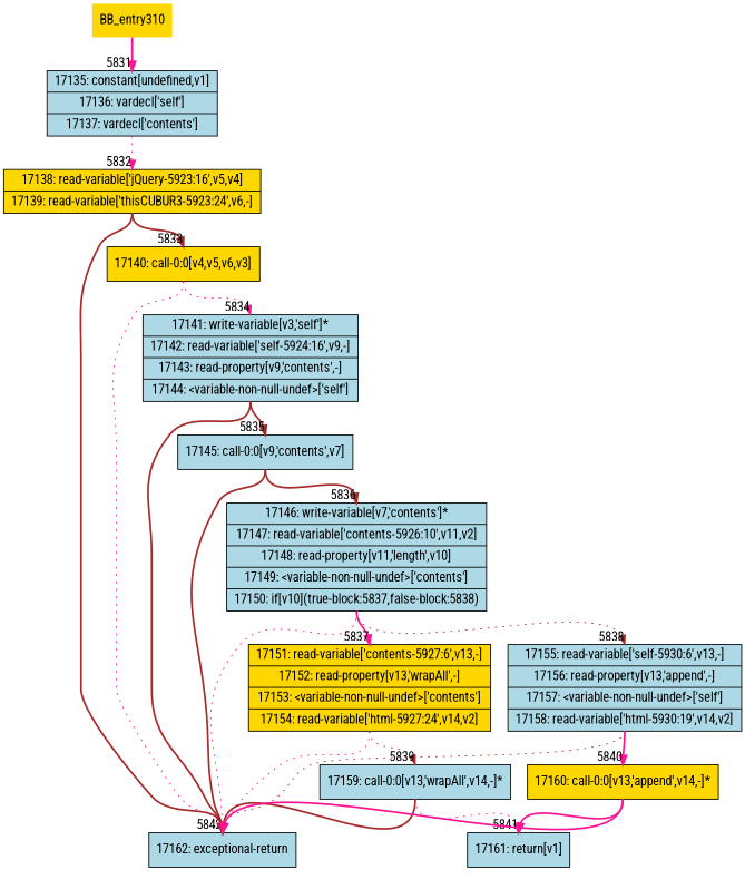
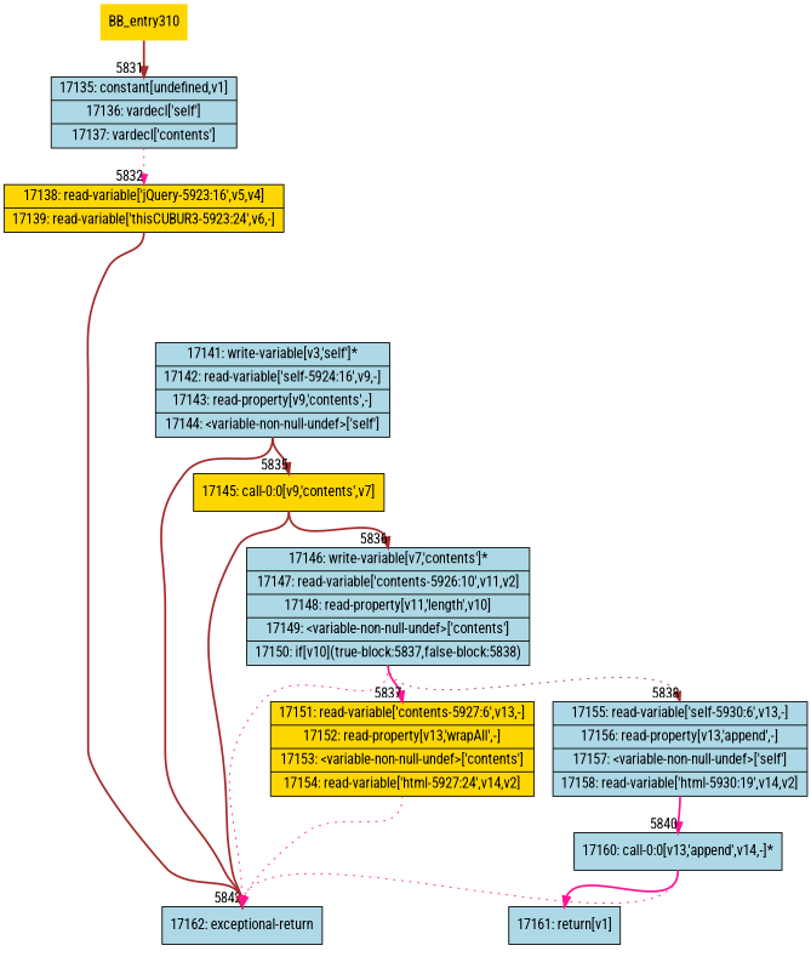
  digraph {
    fontname="Roboto Condensed"
    rankdir=TD
    node [fillcolor=lightblue fontname="Roboto Condensed" shape=record style=filled]
    edge [color=brown fontname="Roboto Condensed" headport=n style=bold tailport=s]
    n1 [fillcolor=gold label=BB_entry310 shape=none]
    n2 [label="{17135: constant[undefined,v1]|17136: vardecl['self']|17137: vardecl['contents']}"]
    n3 [fillcolor=gold label="{17138: read-variable['jQuery-5923:16',v5,v4]|17139: read-variable['thisCUBUR3-5923:24',v6,-]}"]
-   n4 [fillcolor=gold label="{17140: call-0:0[v4,v5,v6,v3]}"]
    n5 [label="{17162: exceptional-return}"]
    n6 [label="{17141: write-variable[v3,'self']*|17142: read-variable['self-5924:16',v9,-]|17143: read-property[v9,'contents',-]|17144: \<variable-non-null-undef\>['self']}"]
-   n7 [label="{17145: call-0:0[v9,'contents',v7]}"]
+   n7 [fillcolor=gold label="{17145: call-0:0[v9,'contents',v7]}"]
    n8 [label="{17146: write-variable[v7,'contents']*|17147: read-variable['contents-5926:10',v11,v2]|17148: read-property[v11,'length',v10]|17149: \<variable-non-null-undef\>['contents']|17150: if[v10](true-block:5837,false-block:5838)}"]
    n9 [fillcolor=gold label="{17151: read-variable['contents-5927:6',v13,-]|17152: read-property[v13,'wrapAll',-]|17153: \<variable-non-null-undef\>['contents']|17154: read-variable['html-5927:24',v14,v2]}"]
    n10 [label="{17155: read-variable['self-5930:6',v13,-]|17156: read-property[v13,'append',-]|17157: \<variable-non-null-undef\>['self']|17158: read-variable['html-5930:19',v14,v2]}"]
-   n11 [label="{17159: call-0:0[v13,'wrapAll',v14,-]*}"]
-   n12 [fillcolor=gold label="{17160: call-0:0[v13,'append',v14,-]*}"]
+   n12 [label="{17160: call-0:0[v13,'append',v14,-]*}"]
    n13 [label="{17161: return[v1]}"]
-   n1 -> n2 [color=deeppink headlabel="    5831"]
+   n1 -> n2 [headlabel="    5831"]
    n2 -> n3 [color=deeppink headlabel="      5832" style=dotted]
-   n3 -> n4 [headlabel="      5833"]
    n3 -> n5 [headlabel="      5842"]
-   n4 -> n5 [color=deeppink style=dotted]
-   n4 -> n6 [color=deeppink headlabel="      5834" style=dotted]
    n6 -> n5
    n6 -> n7 [headlabel="      5835"]
    n7 -> n5
    n7 -> n8 [headlabel="      5836"]
    n8 -> n5 [color=deeppink style=dotted]
    n8 -> n9 [color=deeppink headlabel="      5837"]
    n8 -> n10 [headlabel="      5838" style=dotted]
    n9 -> n5 [color=deeppink style=dotted]
-   n9 -> n11 [headlabel="      5839" style=dotted]
-   n10 -> n5 [style=dotted]
    n10 -> n12 [color=deeppink headlabel="      5840"]
-   n11 -> n5
-   n11 -> n13 [color=deeppink headlabel="      5841" style=dotted]
-   n12 -> n5 [color=deeppink]
+   n12 -> n5 [color=deeppink style=dotted]
    n12 -> n13 [color=deeppink]
  }
